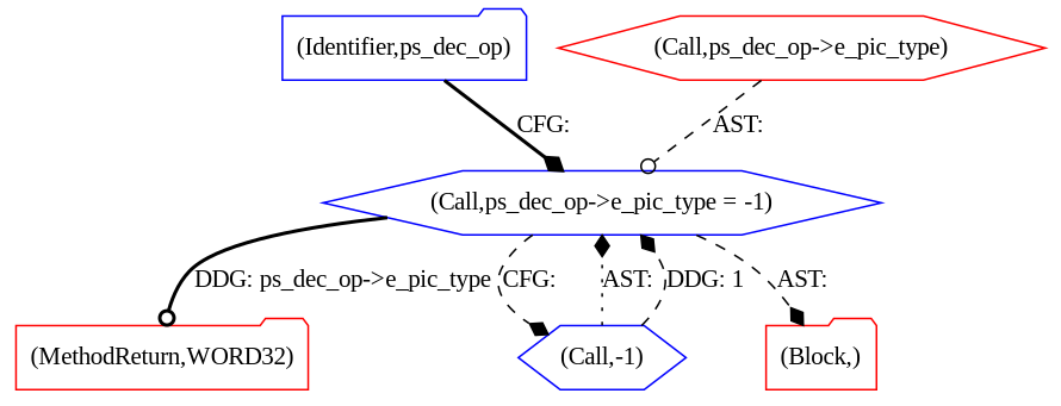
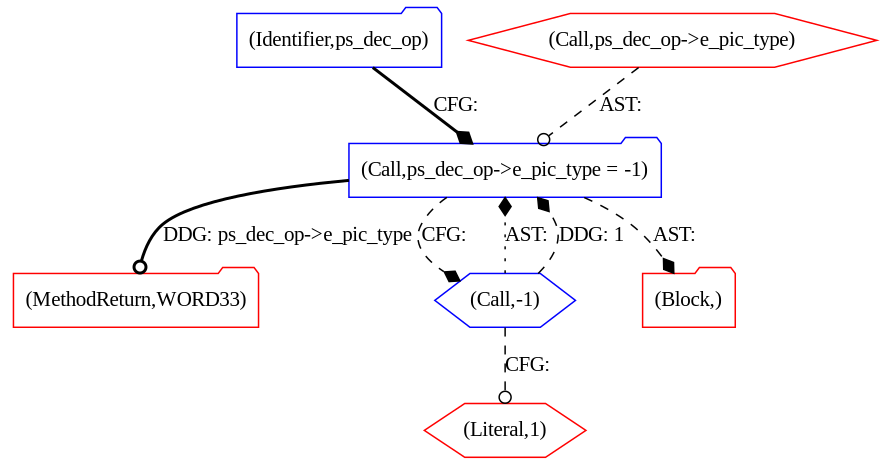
  digraph {
    fontname="Liberation Serif"
    node [color=red fontname="Liberation Serif" shape=hexagon]
    edge [arrowhead=diamond fontname="Liberation Serif" style=dashed]
-   n1 [color=blue label="(Call,ps_dec_op->e_pic_type = -1)"]
+   n1 [color=blue label="(Call,ps_dec_op->e_pic_type = -1)" shape=folder]
    n2 [color=blue label="(Call,-1)"]
-   n3 [label="(MethodReturn,WORD32)" shape=folder]
+   n3 [label="(MethodReturn,WORD33)" shape=folder]
    n4 [label="(Block,)" shape=folder]
+   n5 [label="(Literal,1)"]
    n6 [color=blue label="(Identifier,ps_dec_op)" shape=folder]
    n7 [label="(Call,ps_dec_op->e_pic_type)"]
    n1 -> n2 [label="CFG: "]
    n1 -> n3 [arrowhead=odot label="DDG: ps_dec_op->e_pic_type" style=bold]
    n1 -> n4 [label="AST: "]
    n2 -> n1 [label="AST: " style=dotted]
    n2 -> n1 [label="DDG: 1"]
+   n2 -> n5 [arrowhead=odot label="CFG: "]
    n6 -> n1 [label="CFG: " style=bold]
    n7 -> n1 [arrowhead=odot label="AST: "]
  }
